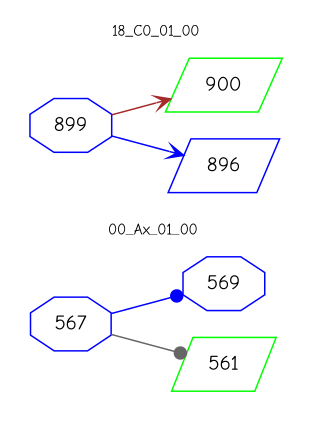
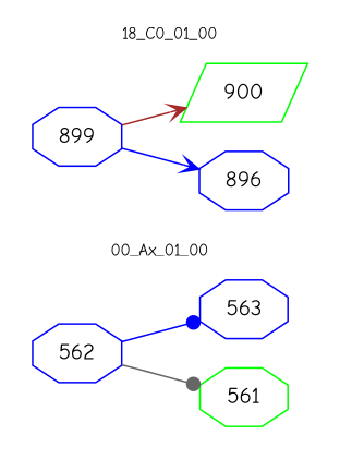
  digraph {
    fontname="Comic Neue"
    rankdir=LR
    node [color=blue fontname="Comic Neue" shape=octagon]
    edge [arrowhead=dot color=blue fontname="Comic Neue"]
-   n1 [label=567]
-   n2 [color=green label=561 shape=parallelogram]
-   n3 [label=569]
+   n1 [label=562]
+   n2 [color=green label=561]
+   n3 [label=563]
    n4 [label=899]
-   n5 [label=896 shape=parallelogram]
+   n5 [label=896]
    n6 [color=green label=900 shape=parallelogram]
    subgraph cluster_1 {
      color=white
      fontsize=10
      label="00_Ax_01_00"
      n1
      n2
      n3
    }
    subgraph cluster_2 {
      color=white
      fontsize=10
      label="18_C0_01_00"
      n4
      n5
      n6
    }
    n1 -> n2 [color=gray40]
    n1 -> n3
    n4 -> n5 [arrowhead=vee]
    n4 -> n6 [arrowhead=vee color=brown]
  }
